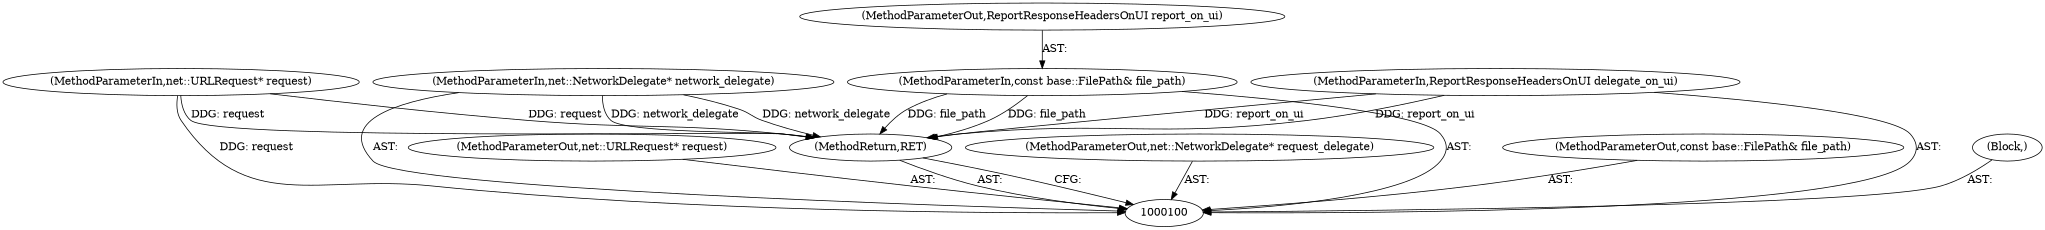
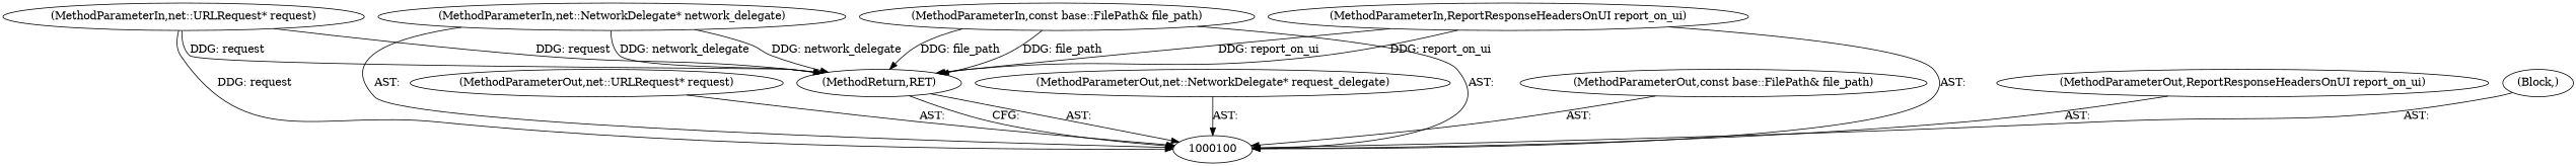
  digraph {
    n1 [label="(MethodReturn,RET)"]
    1000100
    n3 [label="(MethodParameterIn,net::URLRequest* request)"]
    n4 [label="(MethodParameterOut,net::URLRequest* request)"]
    n5 [label="(MethodParameterIn,net::NetworkDelegate* network_delegate)"]
    n6 [label="(MethodParameterOut,net::NetworkDelegate* request_delegate)"]
    n7 [label="(MethodParameterIn,const base::FilePath& file_path)"]
    n8 [label="(MethodParameterOut,const base::FilePath& file_path)"]
-   n9 [label="(MethodParameterIn,ReportResponseHeadersOnUI delegate_on_ui)"]
+   n9 [label="(MethodParameterIn,ReportResponseHeadersOnUI report_on_ui)"]
    n10 [label="(MethodParameterOut,ReportResponseHeadersOnUI report_on_ui)"]
    n11 [label="(Block,)"]
    n1 -> 1000100 [label="AST: "]
    n1 -> 1000100 [label="CFG: "]
    n3 -> n1 [label="DDG: request"]
    n3 -> n1 [label="DDG: request"]
    n3 -> 1000100 [label="DDG: request"]
    n4 -> 1000100 [label="AST: "]
    n5 -> n1 [label="DDG: network_delegate"]
    n5 -> n1 [label="DDG: network_delegate"]
    n5 -> 1000100 [label="AST: "]
    n6 -> 1000100 [label="AST: "]
    n7 -> n1 [label="DDG: file_path"]
    n7 -> n1 [label="DDG: file_path"]
    n7 -> 1000100 [label="AST: "]
    n8 -> 1000100 [label="AST: "]
    n9 -> n1 [label="DDG: report_on_ui"]
    n9 -> n1 [label="DDG: report_on_ui"]
    n9 -> 1000100 [label="AST: "]
-   n10 -> n7 [label="AST: "]
+   n10 -> 1000100 [label="AST: "]
    n11 -> 1000100 [label="AST: "]
  }
